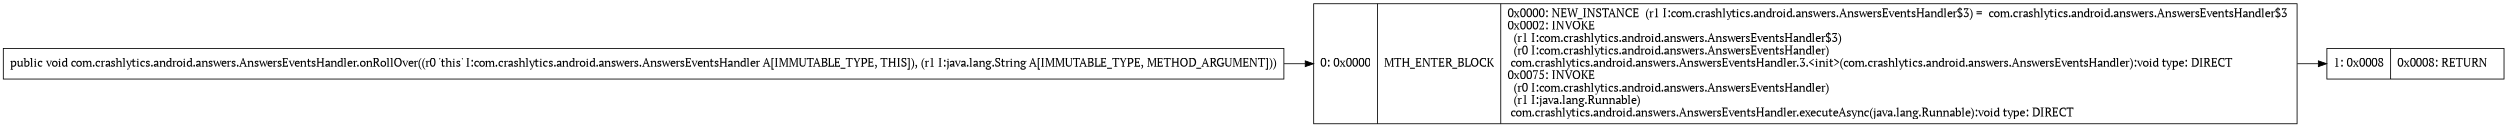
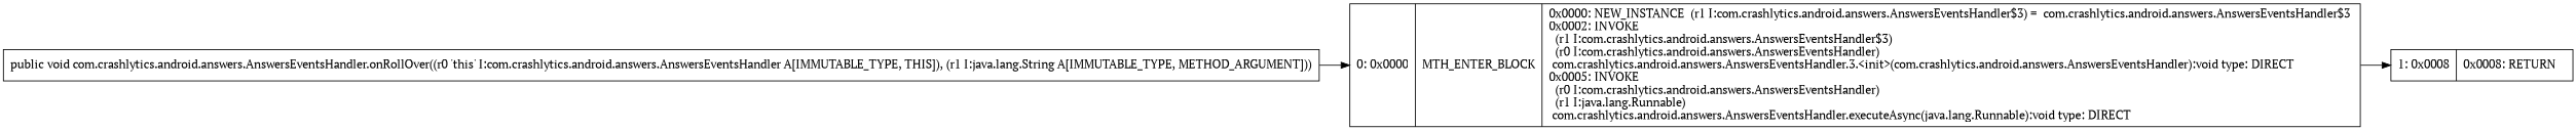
  digraph {
    rankdir=LR
    fontname="PT Serif"
    node [shape=record fontname="PT Serif"]
    edge [fontname="PT Serif"]
-   n1 [label="{0\:\ 0x0000|MTH_ENTER_BLOCK\l|0x0000: NEW_INSTANCE  (r1 I:com.crashlytics.android.answers.AnswersEventsHandler$3) =  com.crashlytics.android.answers.AnswersEventsHandler$3 \l0x0002: INVOKE  \l  (r1 I:com.crashlytics.android.answers.AnswersEventsHandler$3)\l  (r0 I:com.crashlytics.android.answers.AnswersEventsHandler)\l com.crashlytics.android.answers.AnswersEventsHandler.3.\<init\>(com.crashlytics.android.answers.AnswersEventsHandler):void type: DIRECT \l0x0075: INVOKE  \l  (r0 I:com.crashlytics.android.answers.AnswersEventsHandler)\l  (r1 I:java.lang.Runnable)\l com.crashlytics.android.answers.AnswersEventsHandler.executeAsync(java.lang.Runnable):void type: DIRECT \l}"]
+   n1 [label="{0\:\ 0x0000|MTH_ENTER_BLOCK\l|0x0000: NEW_INSTANCE  (r1 I:com.crashlytics.android.answers.AnswersEventsHandler$3) =  com.crashlytics.android.answers.AnswersEventsHandler$3 \l0x0002: INVOKE  \l  (r1 I:com.crashlytics.android.answers.AnswersEventsHandler$3)\l  (r0 I:com.crashlytics.android.answers.AnswersEventsHandler)\l com.crashlytics.android.answers.AnswersEventsHandler.3.\<init\>(com.crashlytics.android.answers.AnswersEventsHandler):void type: DIRECT \l0x0005: INVOKE  \l  (r0 I:com.crashlytics.android.answers.AnswersEventsHandler)\l  (r1 I:java.lang.Runnable)\l com.crashlytics.android.answers.AnswersEventsHandler.executeAsync(java.lang.Runnable):void type: DIRECT \l}"]
    n2 [label="{1\:\ 0x0008|0x0008: RETURN   \l}"]
    n3 [label="{public void com.crashlytics.android.answers.AnswersEventsHandler.onRollOver((r0 'this' I:com.crashlytics.android.answers.AnswersEventsHandler A[IMMUTABLE_TYPE, THIS]), (r1 I:java.lang.String A[IMMUTABLE_TYPE, METHOD_ARGUMENT])) }"]
    n1 -> n2
    n3 -> n1
  }
